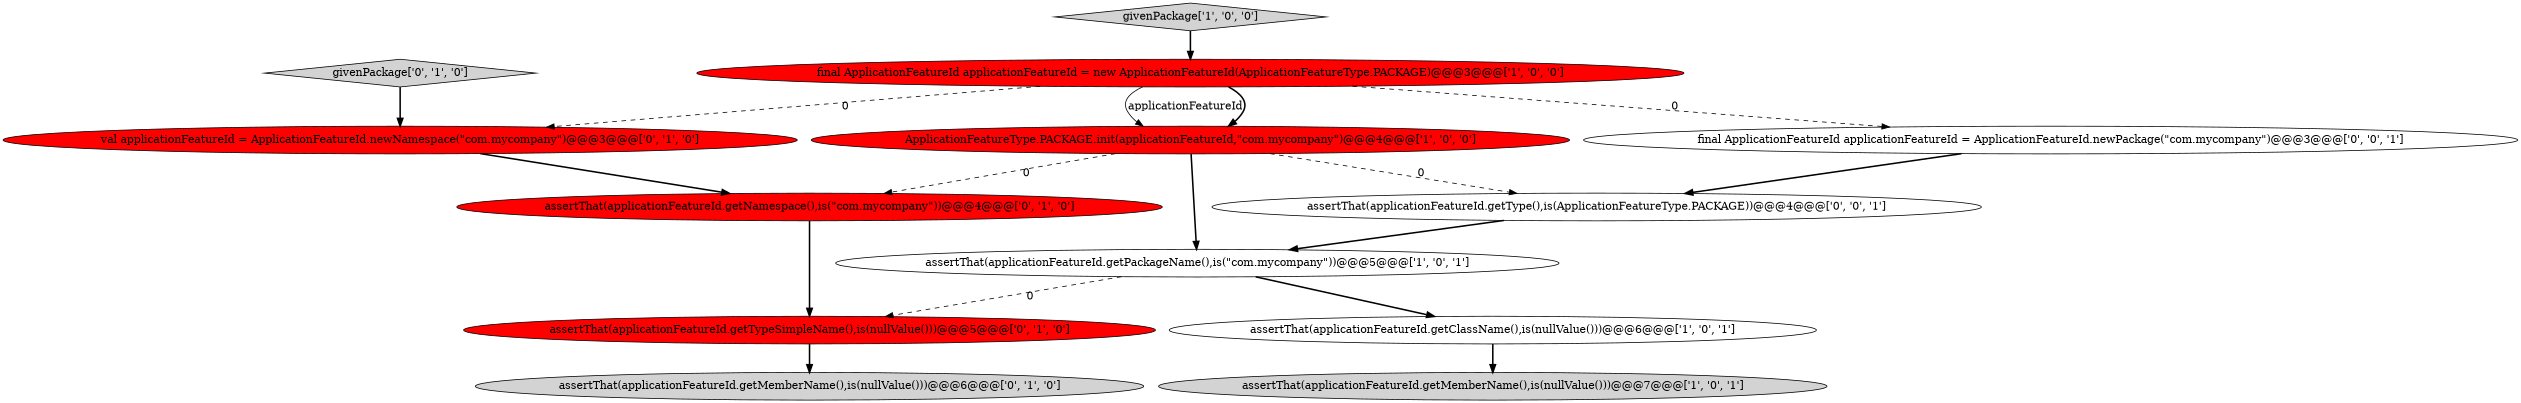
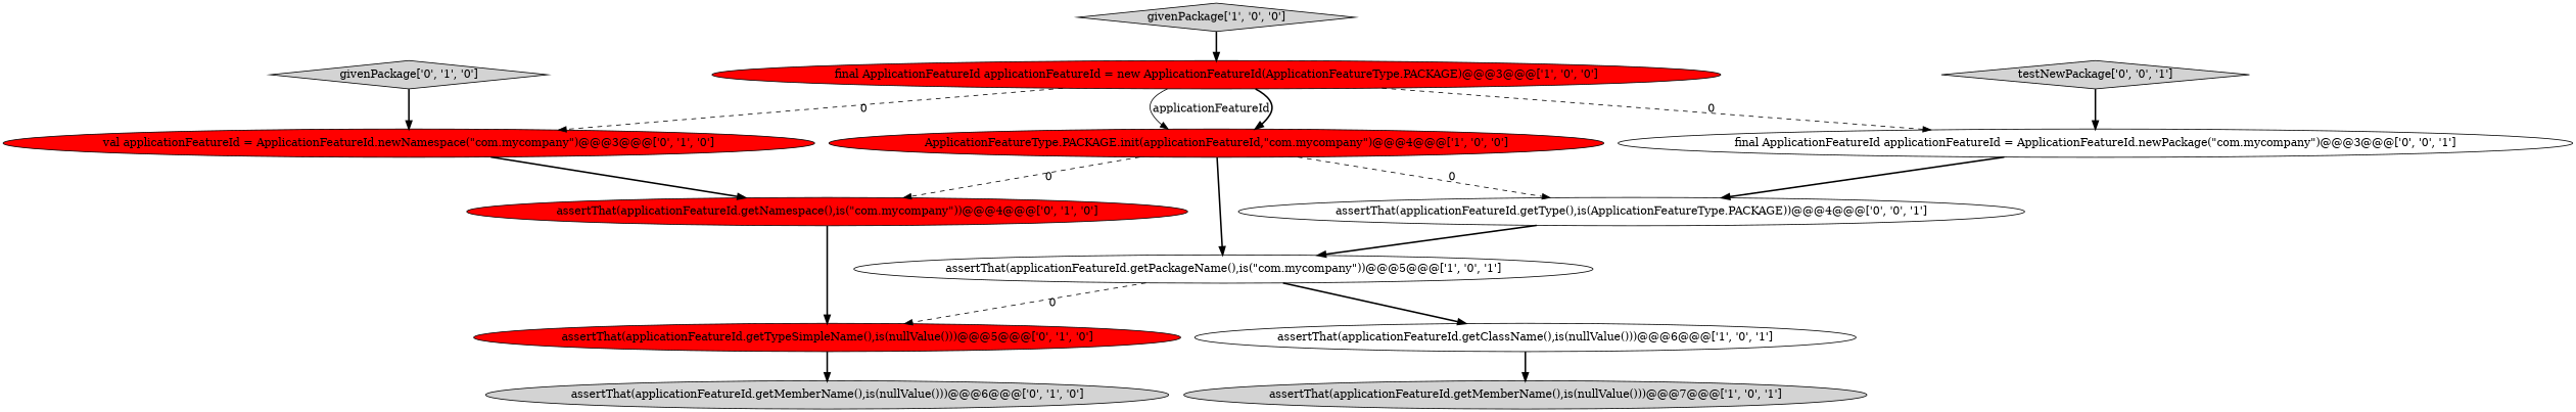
  digraph {
    node [fillcolor=red shape=ellipse style=filled]
    edge [style=bold]
    n1 [label="final ApplicationFeatureId applicationFeatureId = new ApplicationFeatureId(ApplicationFeatureType.PACKAGE)@@@3@@@['1', '0', '0']"]
    n2 [label="ApplicationFeatureType.PACKAGE.init(applicationFeatureId,\"com.mycompany\")@@@4@@@['1', '0', '0']"]
    n3 [label="val applicationFeatureId = ApplicationFeatureId.newNamespace(\"com.mycompany\")@@@3@@@['0', '1', '0']"]
    n4 [fillcolor=white label="final ApplicationFeatureId applicationFeatureId = ApplicationFeatureId.newPackage(\"com.mycompany\")@@@3@@@['0', '0', '1']"]
+   n5 [fillcolor=lightgray label="testNewPackage['0', '0', '1']" shape=diamond]
    n6 [label="assertThat(applicationFeatureId.getNamespace(),is(\"com.mycompany\"))@@@4@@@['0', '1', '0']"]
    n7 [fillcolor=white label="assertThat(applicationFeatureId.getType(),is(ApplicationFeatureType.PACKAGE))@@@4@@@['0', '0', '1']"]
    n8 [fillcolor=white label="assertThat(applicationFeatureId.getPackageName(),is(\"com.mycompany\"))@@@5@@@['1', '0', '1']"]
    n9 [fillcolor=lightgray label="assertThat(applicationFeatureId.getMemberName(),is(nullValue()))@@@6@@@['0', '1', '0']"]
    n10 [fillcolor=lightgray label="assertThat(applicationFeatureId.getMemberName(),is(nullValue()))@@@7@@@['1', '0', '1']"]
    n11 [label="assertThat(applicationFeatureId.getTypeSimpleName(),is(nullValue()))@@@5@@@['0', '1', '0']"]
    n12 [fillcolor=lightgray label="givenPackage['0', '1', '0']" shape=diamond]
    n13 [fillcolor=lightgray label="givenPackage['1', '0', '0']" shape=diamond]
    n14 [fillcolor=white label="assertThat(applicationFeatureId.getClassName(),is(nullValue()))@@@6@@@['1', '0', '1']"]
    n1 -> n2 [label=applicationFeatureId style=solid]
    n1 -> n2
    n1 -> n3 [label=0 style=dashed]
    n1 -> n4 [label=0 style=dashed]
    n2 -> n6 [label=0 style=dashed]
    n2 -> n7 [label=0 style=dashed]
    n2 -> n8
    n3 -> n6
    n4 -> n7
+   n5 -> n4
    n6 -> n11
    n7 -> n8
    n8 -> n11 [label=0 style=dashed]
    n8 -> n14
    n11 -> n9
    n12 -> n3
    n13 -> n1
    n14 -> n10
  }
